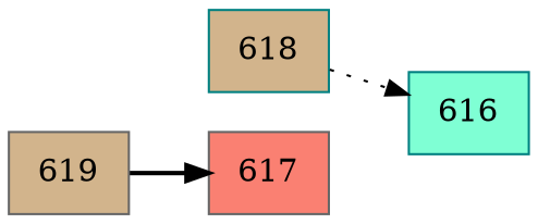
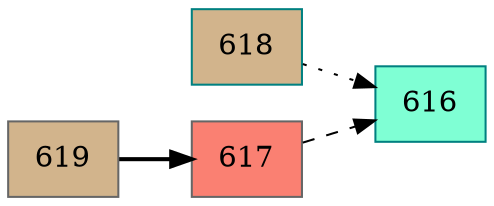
  digraph {
    rankdir=LR
    node [color=teal fillcolor=tan shape=record style=filled]
    n1 [label="{618}"]
    n2 [fillcolor=aquamarine label="{616}"]
    n3 [color=gray40 label="{619}"]
    n4 [color=gray40 fillcolor=salmon label="{617}"]
    n1 -> n2 [style=dotted]
    n3 -> n4 [style=bold]
+   n4 -> n2 [style=dashed]
  }
